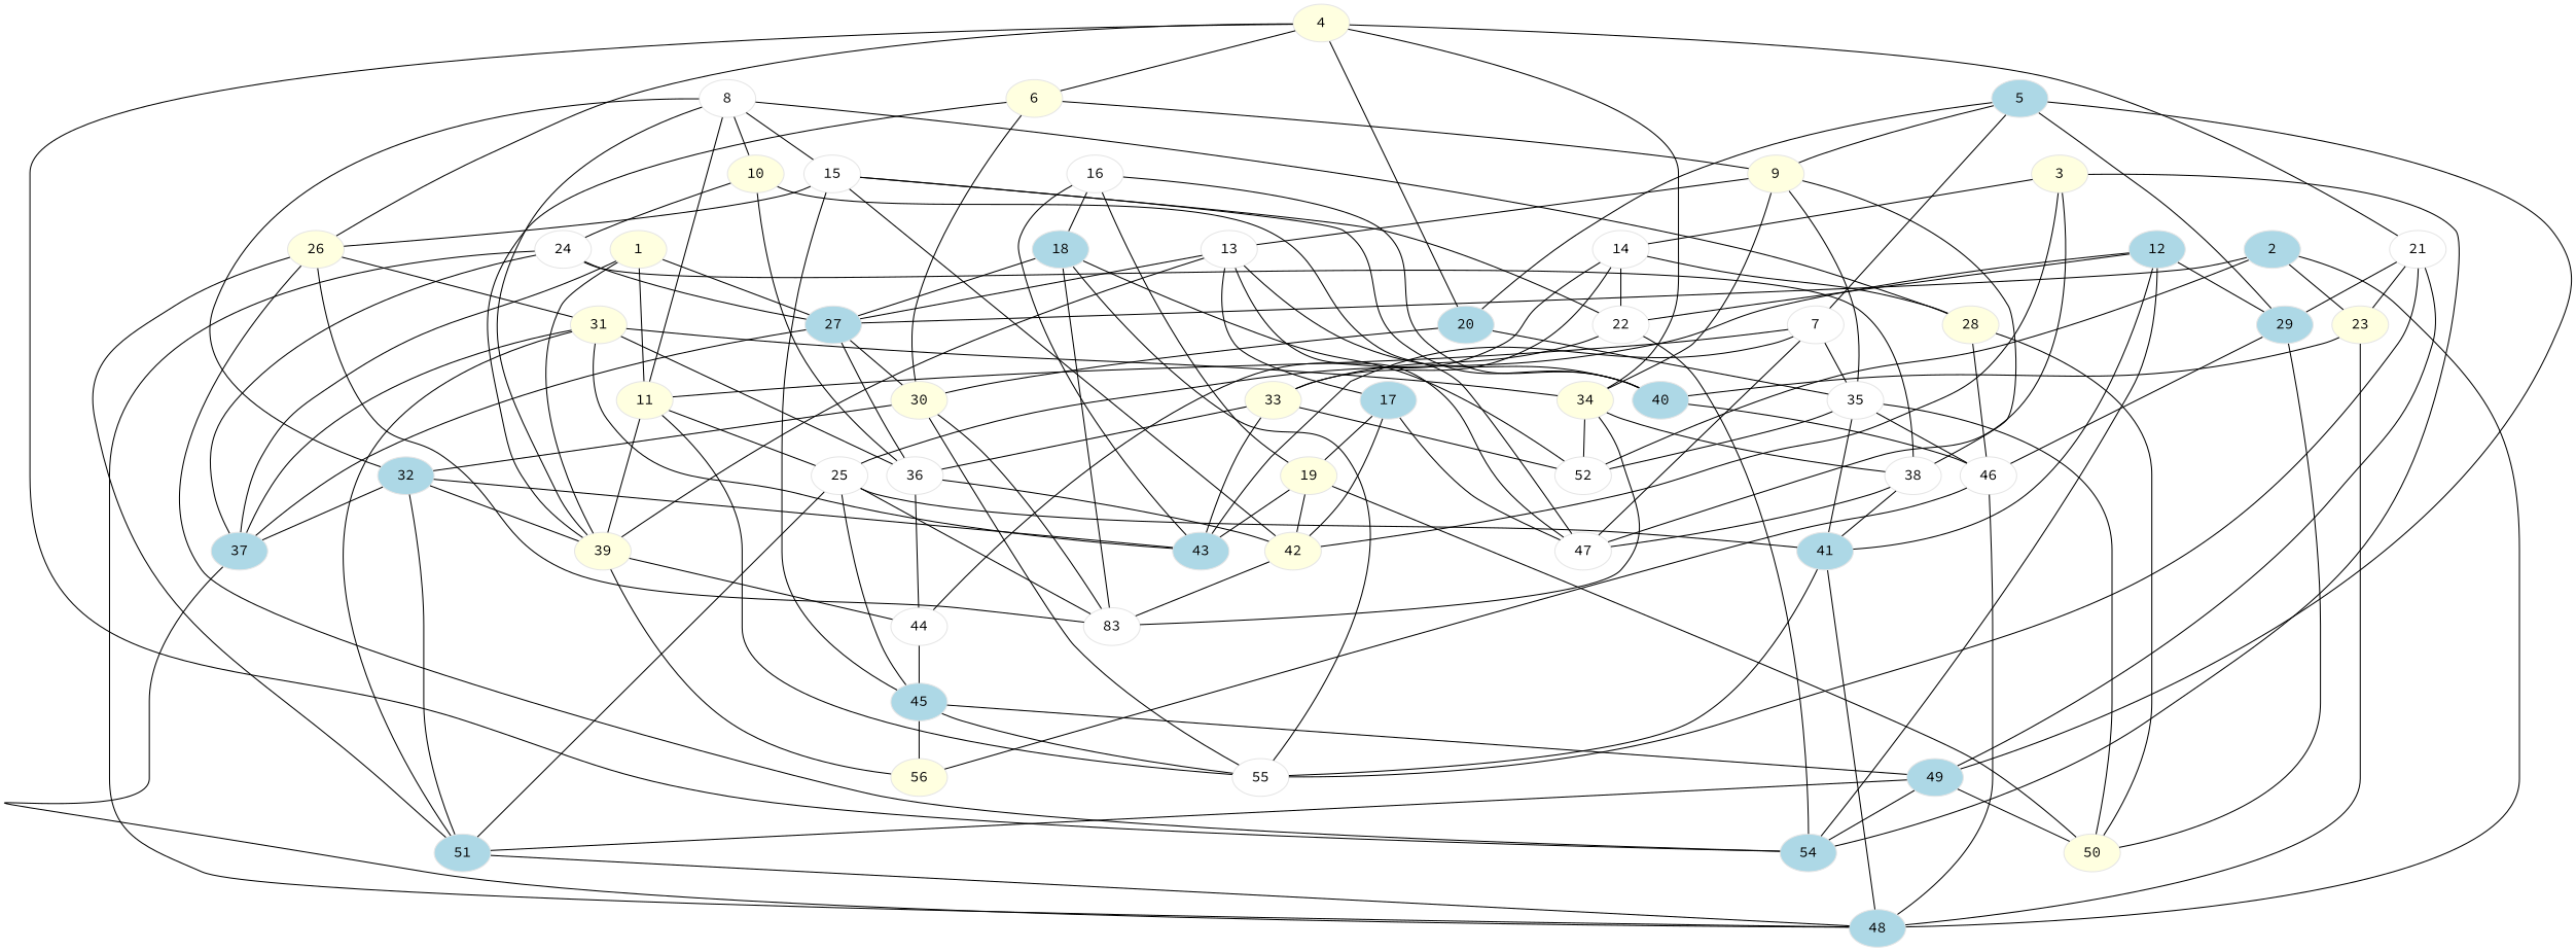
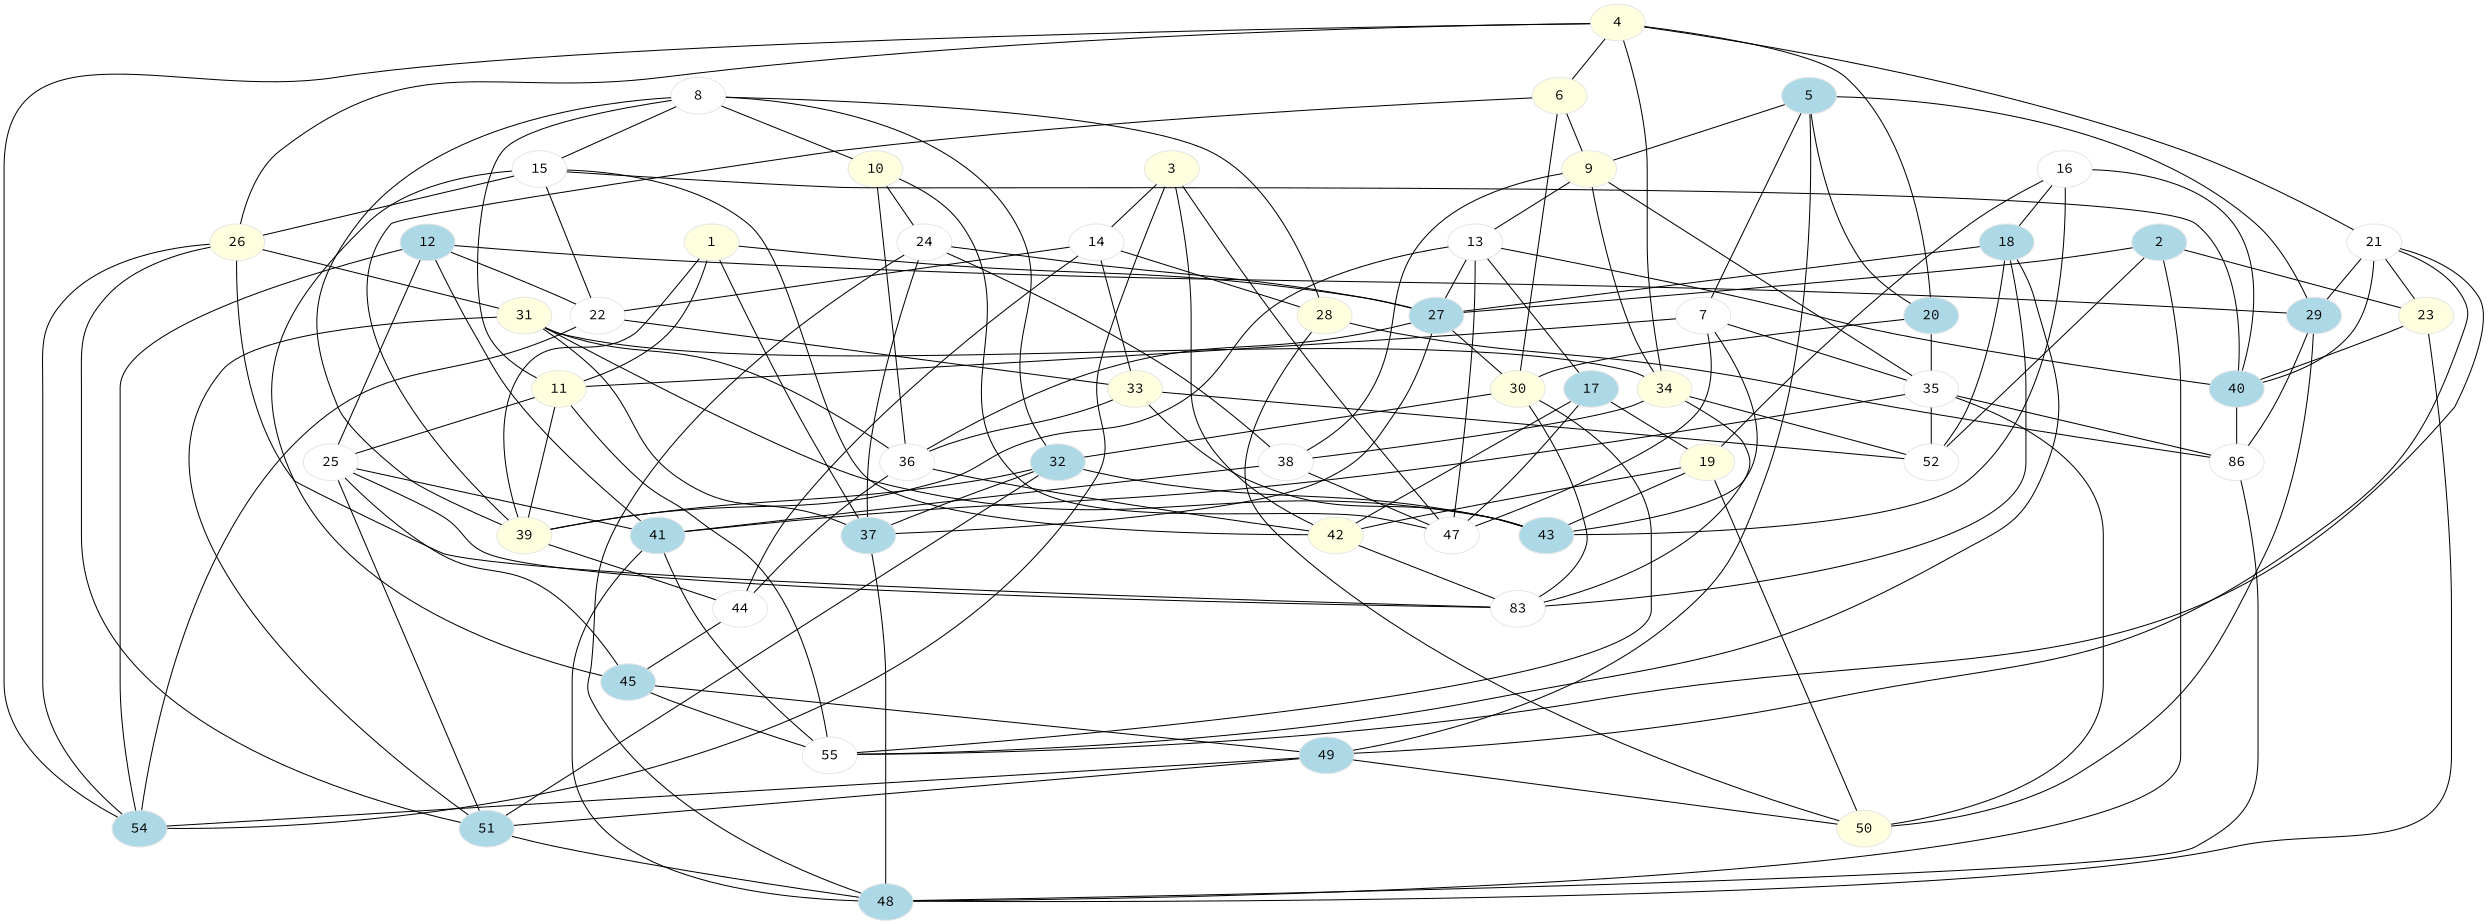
  graph {
    fontname="Source Code Pro"
    node [color=gray90 fillcolor=lightyellow fontname="Source Code Pro" style=filled]
    edge [fontname="Source Code Pro" weight=1.0]
    1
    11
    27 [fillcolor=lightblue]
    37 [fillcolor=lightblue]
    39
    25 [fillcolor=white]
    55 [fillcolor=white]
    30
    36 [fillcolor=white]
    48 [fillcolor=lightblue]
    44 [fillcolor=white]
-   56
    2 [fillcolor=lightblue]
    23
    52 [fillcolor=white]
    40 [fillcolor=lightblue]
    33
    43 [fillcolor=lightblue]
    14 [fillcolor=white]
    3
    42
    47 [fillcolor=white]
    54 [fillcolor=lightblue]
    28
    22 [fillcolor=white]
    n26 [fillcolor=white label=83]
    4
    6
    20 [fillcolor=lightblue]
    21 [fillcolor=white]
    26
    34
    9
    35 [fillcolor=white]
    29 [fillcolor=lightblue]
    49 [fillcolor=lightblue]
    51 [fillcolor=lightblue]
    31
    38 [fillcolor=white]
    5 [fillcolor=lightblue]
    7 [fillcolor=white]
    13 [fillcolor=white]
    50
-   46 [fillcolor=white]
+   46 [fillcolor=white label=86]
    32 [fillcolor=lightblue]
    41 [fillcolor=lightblue]
    8 [fillcolor=white]
    10
    15 [fillcolor=white]
    24 [fillcolor=white]
    45 [fillcolor=lightblue]
    17 [fillcolor=lightblue]
    12 [fillcolor=lightblue]
    19
    16 [fillcolor=white]
    18 [fillcolor=lightblue]
    1 -- 11
    1 -- 27
    1 -- 37
    1 -- 39
    11 -- 39
    11 -- 25
    11 -- 55
    27 -- 37
    27 -- 30
    27 -- 36
    37 -- 48
    39 -- 44
-   39 -- 56
    25 -- n26
    25 -- 51
    25 -- 41
    25 -- 45
    30 -- 55
    30 -- n26
    30 -- 32
    36 -- 44
    36 -- 42
    44 -- 45
    2 -- 27 [weight=2.0]
    2 -- 48
    2 -- 23
    2 -- 52
    23 -- 48
    23 -- 40
    40 -- 46
    33 -- 36
    33 -- 52
    33 -- 43
    14 -- 44
    14 -- 33
    14 -- 28 [weight=2.0]
    14 -- 22
    3 -- 14
    3 -- 42
    3 -- 47
    3 -- 54
    42 -- n26
    28 -- 50
    28 -- 46
    22 -- 33
    22 -- 54
    4 -- 54
    4 -- 6
    4 -- 20
    4 -- 21
    4 -- 26
    4 -- 34
    6 -- 39
    6 -- 30
    6 -- 9
    20 -- 30
    20 -- 35 [weight=3.0]
    21 -- 55
    21 -- 23
+   21 -- 40
    21 -- 29
    21 -- 49
    26 -- 54
    26 -- n26
    26 -- 51
    26 -- 31
    34 -- 52
    34 -- n26
    34 -- 38
    9 -- 34
    9 -- 35
    9 -- 38
    9 -- 13
    35 -- 52 [weight=2.0]
    35 -- 50
    35 -- 46
    35 -- 41
    29 -- 50
    29 -- 46
    49 -- 54
    49 -- 51
    49 -- 50
    51 -- 48
    31 -- 37
    31 -- 36
    31 -- 43
    31 -- 34
    31 -- 51
    38 -- 47
    38 -- 41
    5 -- 20
    5 -- 9
    5 -- 29 [weight=2.0]
    5 -- 49
    5 -- 7
    7 -- 11
    7 -- 43
    7 -- 47
    7 -- 35
    13 -- 27
    13 -- 39
    13 -- 40
    13 -- 47
    13 -- 17
    46 -- 48
-   46 -- 56
    32 -- 37
    32 -- 39
    32 -- 43
    32 -- 51
    41 -- 55
    41 -- 48
    8 -- 11
    8 -- 39
    8 -- 28
    8 -- 32
    8 -- 10
    8 -- 15
    10 -- 36
    10 -- 47
    10 -- 24
    15 -- 40
    15 -- 42
    15 -- 22
    15 -- 26
    15 -- 45
    24 -- 27
    24 -- 37
    24 -- 48
    24 -- 38 [weight=2.0]
    45 -- 55
-   45 -- 56
    45 -- 49
    17 -- 42
    17 -- 47
    17 -- 19
    12 -- 25
    12 -- 54
    12 -- 22 [weight=2.0]
    12 -- 29
    12 -- 41
    19 -- 43
    19 -- 42
    19 -- 50 [weight=2.0]
    16 -- 40
    16 -- 43
    16 -- 19
    16 -- 18
    18 -- 27 [weight=2.0]
    18 -- 55
    18 -- 52
    18 -- n26
  }
